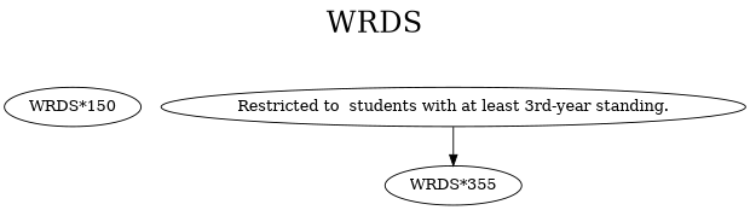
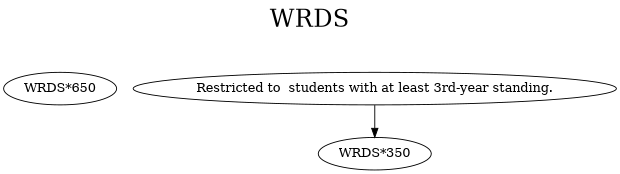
  digraph {
    fontsize=27
    label=WRDS
    labelloc=t
-   "WRDS*150"
+   "WRDS*150" [label="WRDS*650"]
    "Restricted to  students with at least 3rd-year standing."
-   "WRDS*350" [label="WRDS*355"]
+   "WRDS*350"
    "Restricted to  students with at least 3rd-year standing." -> "WRDS*350" [style=solid]
  }
